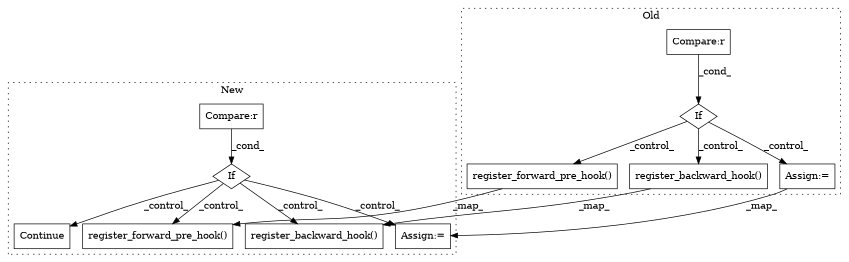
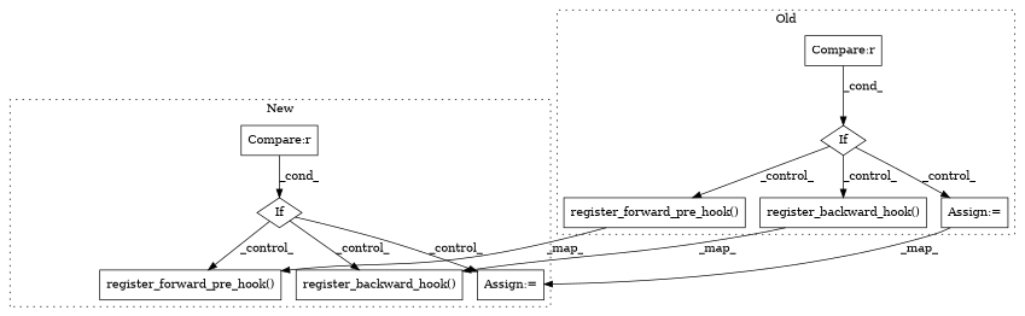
  digraph {
    node [a=75 l=3 s="6637,6689" shape=box]
    n1 [l="33,1" label="register_forward_pre_hook()" s="6570,6619"]
    n2 [a=96 label=If s=6330 shape=diamond]
    n3 [l="30,1" label="register_backward_hook()"]
    n4 [a=40 l=22 label="Compare:r" s=6333]
    n5 [a=68 label="Assign:=" s=6540]
    n6 [l="33,1" label="register_forward_pre_hook()" s="6574,6623"]
    n7 [a=96 label=If s=6185 shape=diamond]
    n8 [a=40 l=46 label="Compare:r" s=6188]
    n9 [l="30,1" label="register_backward_hook()"]
-   n10 [a=43 l=8 label=Continue s=6252]
    n11 [a=68 label="Assign:=" s=6548]
    subgraph cluster_1 {
      label=Old
      style=dotted
      n1
      n2
      n3
      n4
      n5
    }
    subgraph cluster_2 {
      label=New
      style=dotted
      n6
      n7
      n8
      n9
-     n10
      n11
    }
    n1 -> n6 [label=_map_]
    n2 -> n1 [label=_control_]
    n2 -> n3 [label=_control_]
    n2 -> n5 [label=_control_]
    n3 -> n9 [label=_map_]
    n4 -> n2 [label=_cond_]
    n5 -> n11 [label=_map_]
    n7 -> n6 [label=_control_]
    n7 -> n9 [label=_control_]
-   n7 -> n10 [label=_control_]
    n7 -> n11 [label=_control_]
    n8 -> n7 [label=_cond_]
  }
